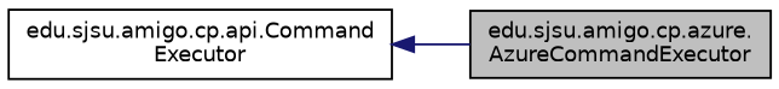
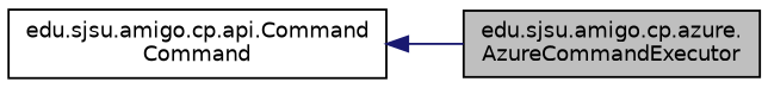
  digraph {
    rankdir=LR
    node [color=black fontname=Helvetica fontsize=10 shape=record style=filled]
    n1 [fillcolor=grey75 fontcolor=black height=0.2 label="edu.sjsu.amigo.cp.azure.\lAzureCommandExecutor" width=0.4]
-   n2 [fillcolor=white height=0.2 label="edu.sjsu.amigo.cp.api.Command\lExecutor" width=0.4]
+   n2 [fillcolor=white height=0.2 label="edu.sjsu.amigo.cp.api.Command\lCommand" width=0.4]
    n2 -> n1 [color=midnightblue dir=back fontname=Helvetica fontsize=10 labelfontname=Helvetica labelfontsize=10 style=solid]
  }
